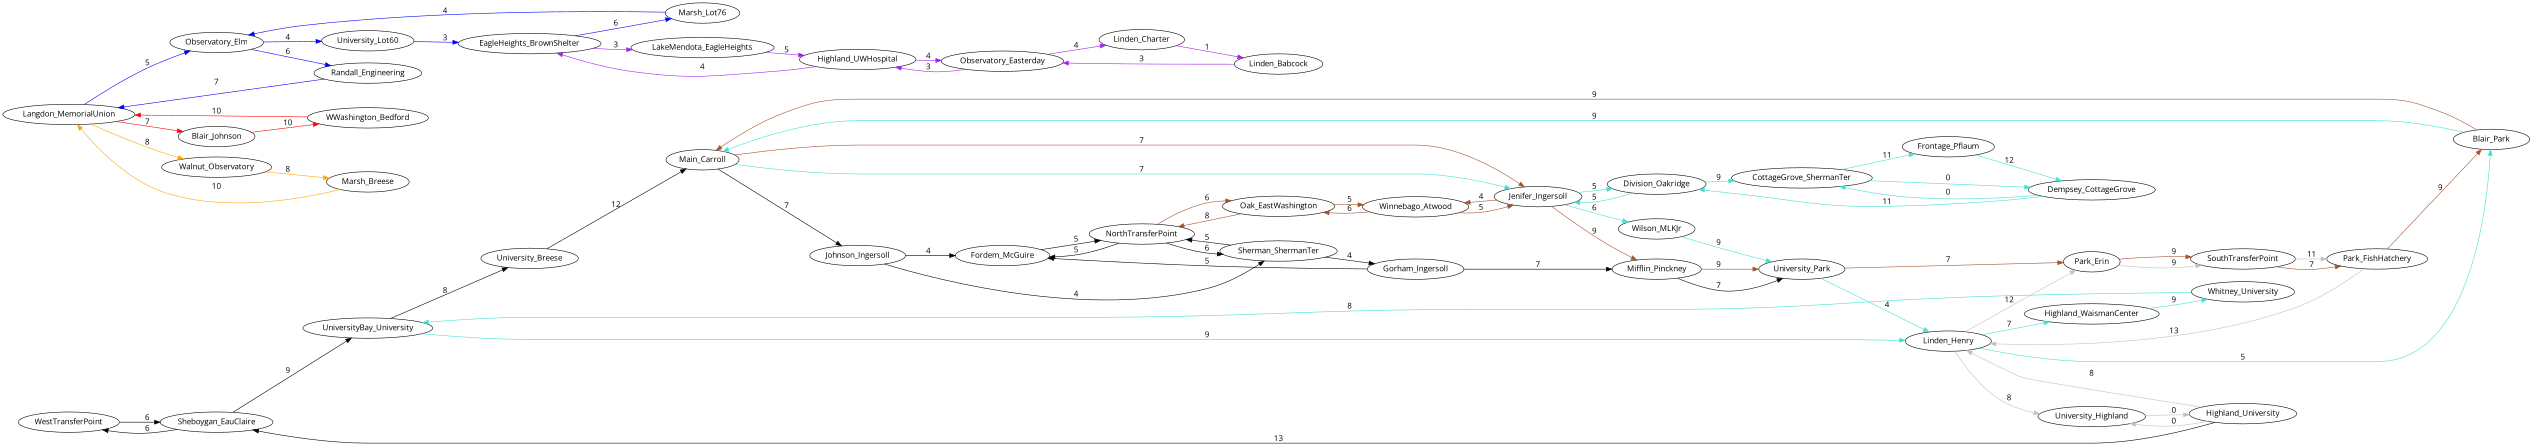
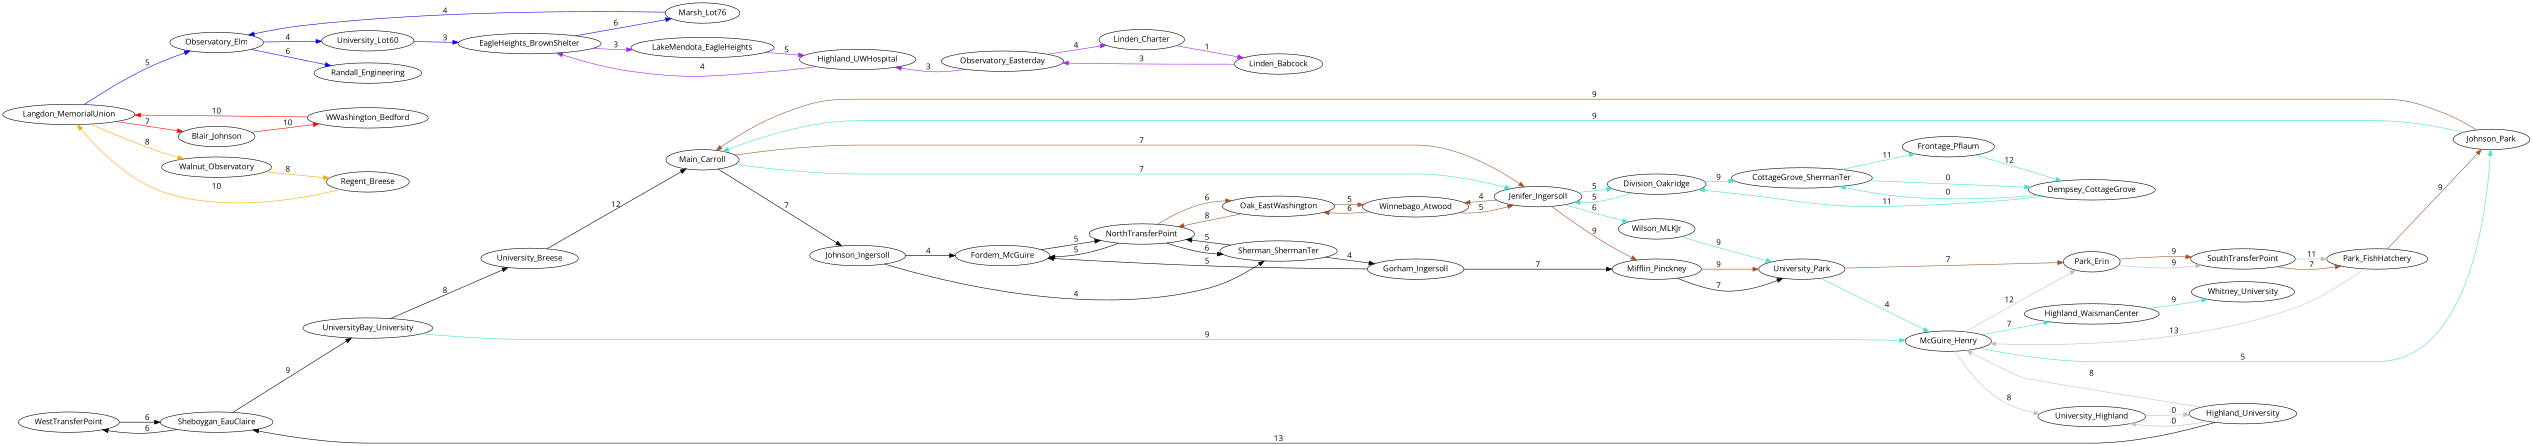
  digraph {
    fontname="Open Sans"
    rankdir=LR
    node [fontname="Open Sans"]
    edge [color=turquoise fontname="Open Sans"]
    WestTransferPoint
    Sheboygan_EauClaire
    UniversityBay_University
    University_Breese
-   Linden_Henry
+   Linden_Henry [label=McGuire_Henry]
    Main_Carroll
    Park_Erin
    University_Highland
-   Johnson_Park [label=Blair_Park]
+   Johnson_Park
    Highland_WaismanCenter
    Johnson_Ingersoll
    Jenifer_Ingersoll
    Fordem_McGuire
    Sherman_ShermanTer
    Mifflin_Pinckney
    Winnebago_Atwood
    Division_Oakridge
    Wilson_MLKJr
    NorthTransferPoint
    Gorham_Ingersoll
    Oak_EastWashington
    University_Park
    Highland_University
    SouthTransferPoint
    Park_FishHatchery
    n26 [label=CottageGrove_ShermanTer]
    Frontage_Pflaum
    Dempsey_CottageGrove
    Whitney_University
    Langdon_MemorialUnion
    Observatory_Elm
    Blair_Johnson
    Walnut_Observatory
    University_Lot60
    Randall_Engineering
    WWashington_Bedford
-   Regent_Breese [label=Marsh_Breese]
+   Regent_Breese
    EagleHeights_BrownShelter
    Marsh_Lot76
    LakeMendota_EagleHeights
    Highland_UWHospital
    Observatory_Easterday
    Linden_Charter
    Linden_Babcock
    WestTransferPoint -> Sheboygan_EauClaire [color=black label=6]
    Sheboygan_EauClaire -> WestTransferPoint [color=black label=6]
    Sheboygan_EauClaire -> UniversityBay_University [color=black label=9]
    UniversityBay_University -> University_Breese [color=black label=8]
    UniversityBay_University -> Linden_Henry [label=9]
    University_Breese -> Main_Carroll [color=black label=12]
    Linden_Henry -> Park_Erin [color=grey label=12]
    Linden_Henry -> University_Highland [color=grey label=8]
    Linden_Henry -> Johnson_Park [label=5]
    Linden_Henry -> Highland_WaismanCenter [label=7]
    Main_Carroll -> Johnson_Ingersoll [color=black label=7]
    Main_Carroll -> Jenifer_Ingersoll [color=sienna label=7]
    Main_Carroll -> Jenifer_Ingersoll [label=7]
    Park_Erin -> SouthTransferPoint [color=sienna label=9]
    Park_Erin -> SouthTransferPoint [color=grey label=9]
    University_Highland -> Highland_University [color=grey label=0]
    Johnson_Park -> Main_Carroll [color=sienna label=9]
    Johnson_Park -> Main_Carroll [label=9]
    Highland_WaismanCenter -> Whitney_University [label=9]
    Johnson_Ingersoll -> Fordem_McGuire [color=black label=4]
    Johnson_Ingersoll -> Sherman_ShermanTer [color=black label=4]
    Jenifer_Ingersoll -> Mifflin_Pinckney [color=sienna label=9]
    Jenifer_Ingersoll -> Winnebago_Atwood [color=sienna label=4]
    Jenifer_Ingersoll -> Division_Oakridge [label=5]
    Jenifer_Ingersoll -> Wilson_MLKJr [label=6]
    Fordem_McGuire -> NorthTransferPoint [color=black label=5]
    Sherman_ShermanTer -> NorthTransferPoint [color=black label=5]
    Sherman_ShermanTer -> Gorham_Ingersoll [color=black label=4]
    Mifflin_Pinckney -> University_Park [color=black label=7]
    Mifflin_Pinckney -> University_Park [color=sienna label=9]
    Winnebago_Atwood -> Jenifer_Ingersoll [color=sienna label=5]
    Winnebago_Atwood -> Oak_EastWashington [color=sienna label=6]
    Division_Oakridge -> Jenifer_Ingersoll [label=5]
    Division_Oakridge -> n26 [label=9]
    Wilson_MLKJr -> University_Park [label=9]
    NorthTransferPoint -> Fordem_McGuire [color=black label=5]
    NorthTransferPoint -> Sherman_ShermanTer [color=black label=6]
    NorthTransferPoint -> Oak_EastWashington [color=sienna label=6]
    Gorham_Ingersoll -> Fordem_McGuire [color=black label=5]
    Gorham_Ingersoll -> Mifflin_Pinckney [color=black label=7]
    Oak_EastWashington -> Winnebago_Atwood [color=sienna label=5]
    Oak_EastWashington -> NorthTransferPoint [color=sienna label=8]
    University_Park -> Linden_Henry [label=4]
    University_Park -> Park_Erin [color=sienna label=7]
    Highland_University -> Sheboygan_EauClaire [color=black label=13]
    Highland_University -> Linden_Henry [color=grey label=8]
    Highland_University -> University_Highland [color=grey label=0]
    SouthTransferPoint -> Park_FishHatchery [color=sienna label=7]
    SouthTransferPoint -> Park_FishHatchery [color=grey label=11]
    Park_FishHatchery -> Linden_Henry [color=grey label=13]
    Park_FishHatchery -> Johnson_Park [color=sienna label=9]
    n26 -> Frontage_Pflaum [label=11]
    n26 -> Dempsey_CottageGrove [label=0]
    Frontage_Pflaum -> Dempsey_CottageGrove [label=12]
    Dempsey_CottageGrove -> Division_Oakridge [label=11]
    Dempsey_CottageGrove -> n26 [label=0]
-   Whitney_University -> UniversityBay_University [label=8]
    Langdon_MemorialUnion -> Observatory_Elm [color=blue label=5]
    Langdon_MemorialUnion -> Blair_Johnson [color=red label=7]
    Langdon_MemorialUnion -> Walnut_Observatory [color=orange label=8]
    Observatory_Elm -> University_Lot60 [color=blue label=4]
    Observatory_Elm -> Randall_Engineering [color=blue label=6]
    Blair_Johnson -> WWashington_Bedford [color=red label=10]
    Walnut_Observatory -> Regent_Breese [color=orange label=8]
    University_Lot60 -> EagleHeights_BrownShelter [color=blue label=3]
-   Randall_Engineering -> Langdon_MemorialUnion [color=blue label=7]
    WWashington_Bedford -> Langdon_MemorialUnion [color=red label=10]
    Regent_Breese -> Langdon_MemorialUnion [color=orange label=10]
    EagleHeights_BrownShelter -> Marsh_Lot76 [color=blue label=6]
    EagleHeights_BrownShelter -> LakeMendota_EagleHeights [color=purple label=3]
    Marsh_Lot76 -> Observatory_Elm [color=blue label=4]
    LakeMendota_EagleHeights -> Highland_UWHospital [color=purple label=5]
    Highland_UWHospital -> EagleHeights_BrownShelter [color=purple label=4]
-   Highland_UWHospital -> Observatory_Easterday [color=purple label=4]
    Observatory_Easterday -> Highland_UWHospital [color=purple label=3]
    Observatory_Easterday -> Linden_Charter [color=purple label=4]
    Linden_Charter -> Linden_Babcock [color=purple label=1]
    Linden_Babcock -> Observatory_Easterday [color=purple label=3]
  }
